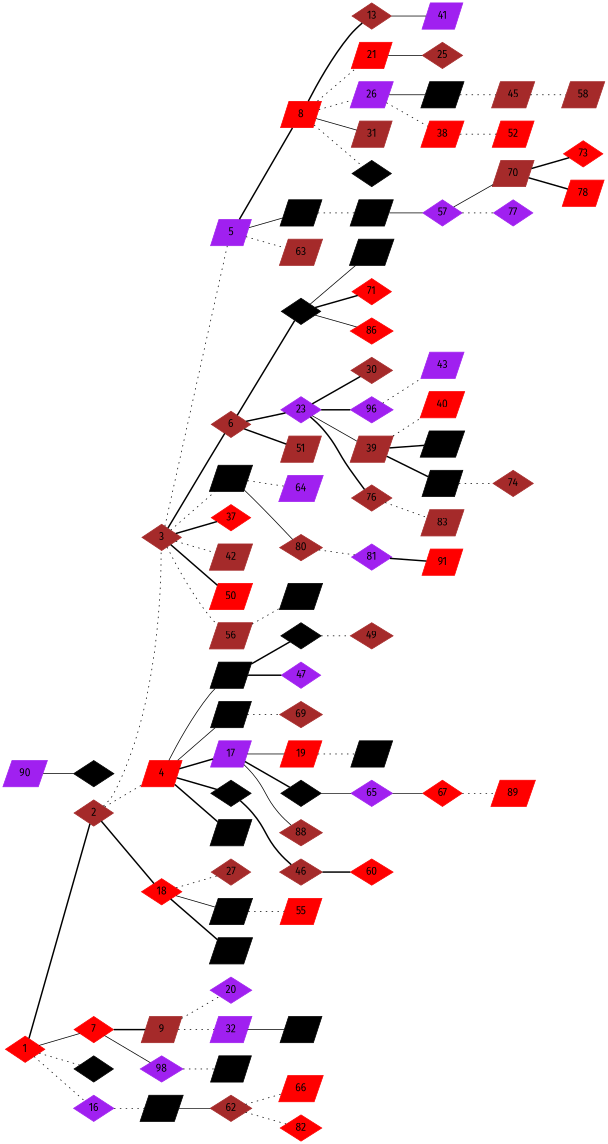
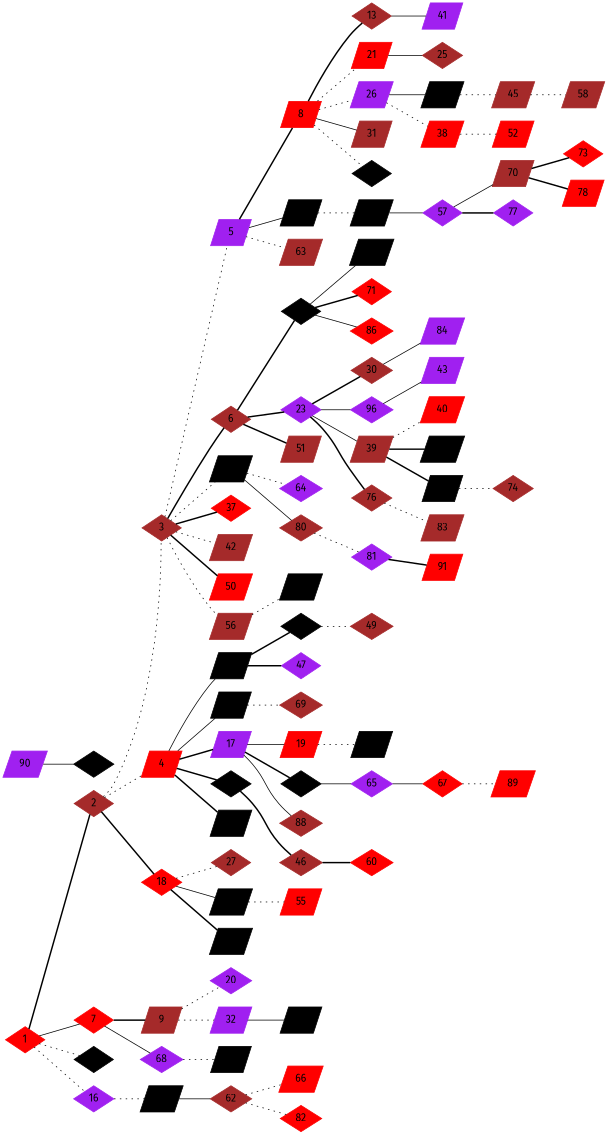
  graph {
    fontname="Fira Sans"
    rankdir=LR
    node [color=brown fontname="Fira Sans" shape=parallelogram style=filled]
    edge [fontname="Fira Sans" style=dotted]
    1 [color=red shape=diamond]
    2 [shape=diamond]
    7 [color=red shape=diamond]
    12 [color=black shape=diamond]
    16 [color=purple shape=diamond]
    3 [shape=diamond]
    4 [color=red]
    18 [color=red shape=diamond]
    9
-   68 [color=purple shape=diamond label=98]
+   68 [color=purple shape=diamond]
    54 [color=black]
    5 [color=purple]
    6 [shape=diamond]
    28 [color=black]
    37 [color=red shape=diamond]
    42
    50 [color=red]
    56
    10 [color=black]
    15 [color=black]
    17 [color=purple]
    35 [color=black shape=diamond]
    87 [color=black]
    27 [shape=diamond]
    34 [color=black]
    59 [color=black]
    8 [color=red]
    22 [color=black]
    63
    11 [color=black shape=diamond]
    23 [color=purple shape=diamond]
    51
-   64 [color=purple]
+   64 [color=purple shape=diamond]
    80 [shape=diamond]
    85 [color=black]
    14 [color=black shape=diamond]
    47 [color=purple shape=diamond]
    69 [shape=diamond]
    19 [color=red]
    53 [color=black shape=diamond]
    88 [shape=diamond]
    46 [shape=diamond]
    13 [shape=diamond]
    21 [color=red]
    26 [color=purple]
    31
    61 [color=black shape=diamond]
    24 [color=black]
    44 [color=black]
    71 [color=red shape=diamond]
    86 [color=red shape=diamond]
    30 [shape=diamond]
    n53 [color=purple label=96 shape=diamond]
    39
    76 [shape=diamond]
    20 [color=purple shape=diamond]
    32 [color=purple]
    75 [color=black]
    41 [color=purple]
    25 [shape=diamond]
    29 [color=black]
    38 [color=red]
    33 [color=black]
    49 [shape=diamond]
    62 [shape=diamond]
    79 [color=black]
    65 [color=purple shape=diamond]
    55 [color=red]
    57 [color=purple shape=diamond]
+   84 [color=purple]
    43 [color=purple]
    40 [color=red]
    48 [color=black]
    72 [color=black]
    83
    70
    77 [color=purple shape=diamond]
    45
    52 [color=red]
    81 [color=purple shape=diamond]
    58
    60 [color=red shape=diamond]
    74 [shape=diamond]
    67 [color=red shape=diamond]
    66 [color=red]
    82 [color=red shape=diamond]
    73 [color=red shape=diamond]
    78 [color=red]
    89 [color=red]
    90 [color=purple]
    92 [color=black shape=diamond]
    91 [color=red]
    1 -- 2 [style=bold]
    1 -- 7 [style=solid]
    1 -- 12
    1 -- 16
    2 -- 3
    2 -- 4
    2 -- 18 [style=bold]
    7 -- 9 [style=bold]
    7 -- 68 [style=solid]
    16 -- 54
    3 -- 5
    3 -- 6 [style=bold]
    3 -- 28
    3 -- 37 [style=bold]
    3 -- 42
    3 -- 50 [style=bold]
    3 -- 56
    4 -- 10 [style=solid]
    4 -- 15 [style=solid]
    4 -- 17 [style=bold]
    4 -- 35 [style=bold]
    4 -- 87 [style=bold]
    18 -- 27
    18 -- 34 [style=solid]
    18 -- 59 [style=bold]
    9 -- 20
    9 -- 32
    68 -- 75
    54 -- 62 [style=solid]
    5 -- 8 [style=bold]
    5 -- 22 [style=solid]
    5 -- 63
    6 -- 11 [style=bold]
    6 -- 23 [style=bold]
    6 -- 51 [style=bold]
    28 -- 64
    28 -- 80 [style=solid]
    56 -- 85
    10 -- 14 [style=bold]
    10 -- 47 [style=bold]
    15 -- 69
    17 -- 19 [style=solid]
    17 -- 53 [style=bold]
    17 -- 88 [style=solid]
    35 -- 46 [style=bold]
    34 -- 55
    8 -- 13 [style=bold]
    8 -- 21
    8 -- 26
    8 -- 31 [style=solid]
    8 -- 61
    22 -- 24
    11 -- 44 [style=solid]
    11 -- 71 [style=bold]
    11 -- 86 [style=solid]
    23 -- 30 [style=bold]
-   23 -- n53 [style=bold]
+   23 -- n53 [style=solid]
    23 -- 39 [style=solid]
    23 -- 76 [style=bold]
    80 -- 81
    14 -- 49
    19 -- 79
    53 -- 65 [style=solid]
    46 -- 60 [style=bold]
    13 -- 41 [style=solid]
    21 -- 25 [style=solid]
    26 -- 29 [style=solid]
    26 -- 38
    24 -- 57 [style=solid]
-   n53 -- 43
+   30 -- 84 [style=solid]
+   n53 -- 43 [style=solid]
    39 -- 40
    39 -- 48 [style=bold]
    39 -- 72 [style=bold]
    76 -- 83
    32 -- 33 [style=solid]
    29 -- 45
    38 -- 52
    62 -- 66
    62 -- 82
    65 -- 67 [style=solid]
    57 -- 70 [style=solid]
-   57 -- 77
+   57 -- 77 [style=bold]
    72 -- 74
    70 -- 73 [style=bold]
    70 -- 78 [style=bold]
    45 -- 58
    81 -- 91 [style=bold]
    67 -- 89
    90 -- 92 [style=solid]
  }
